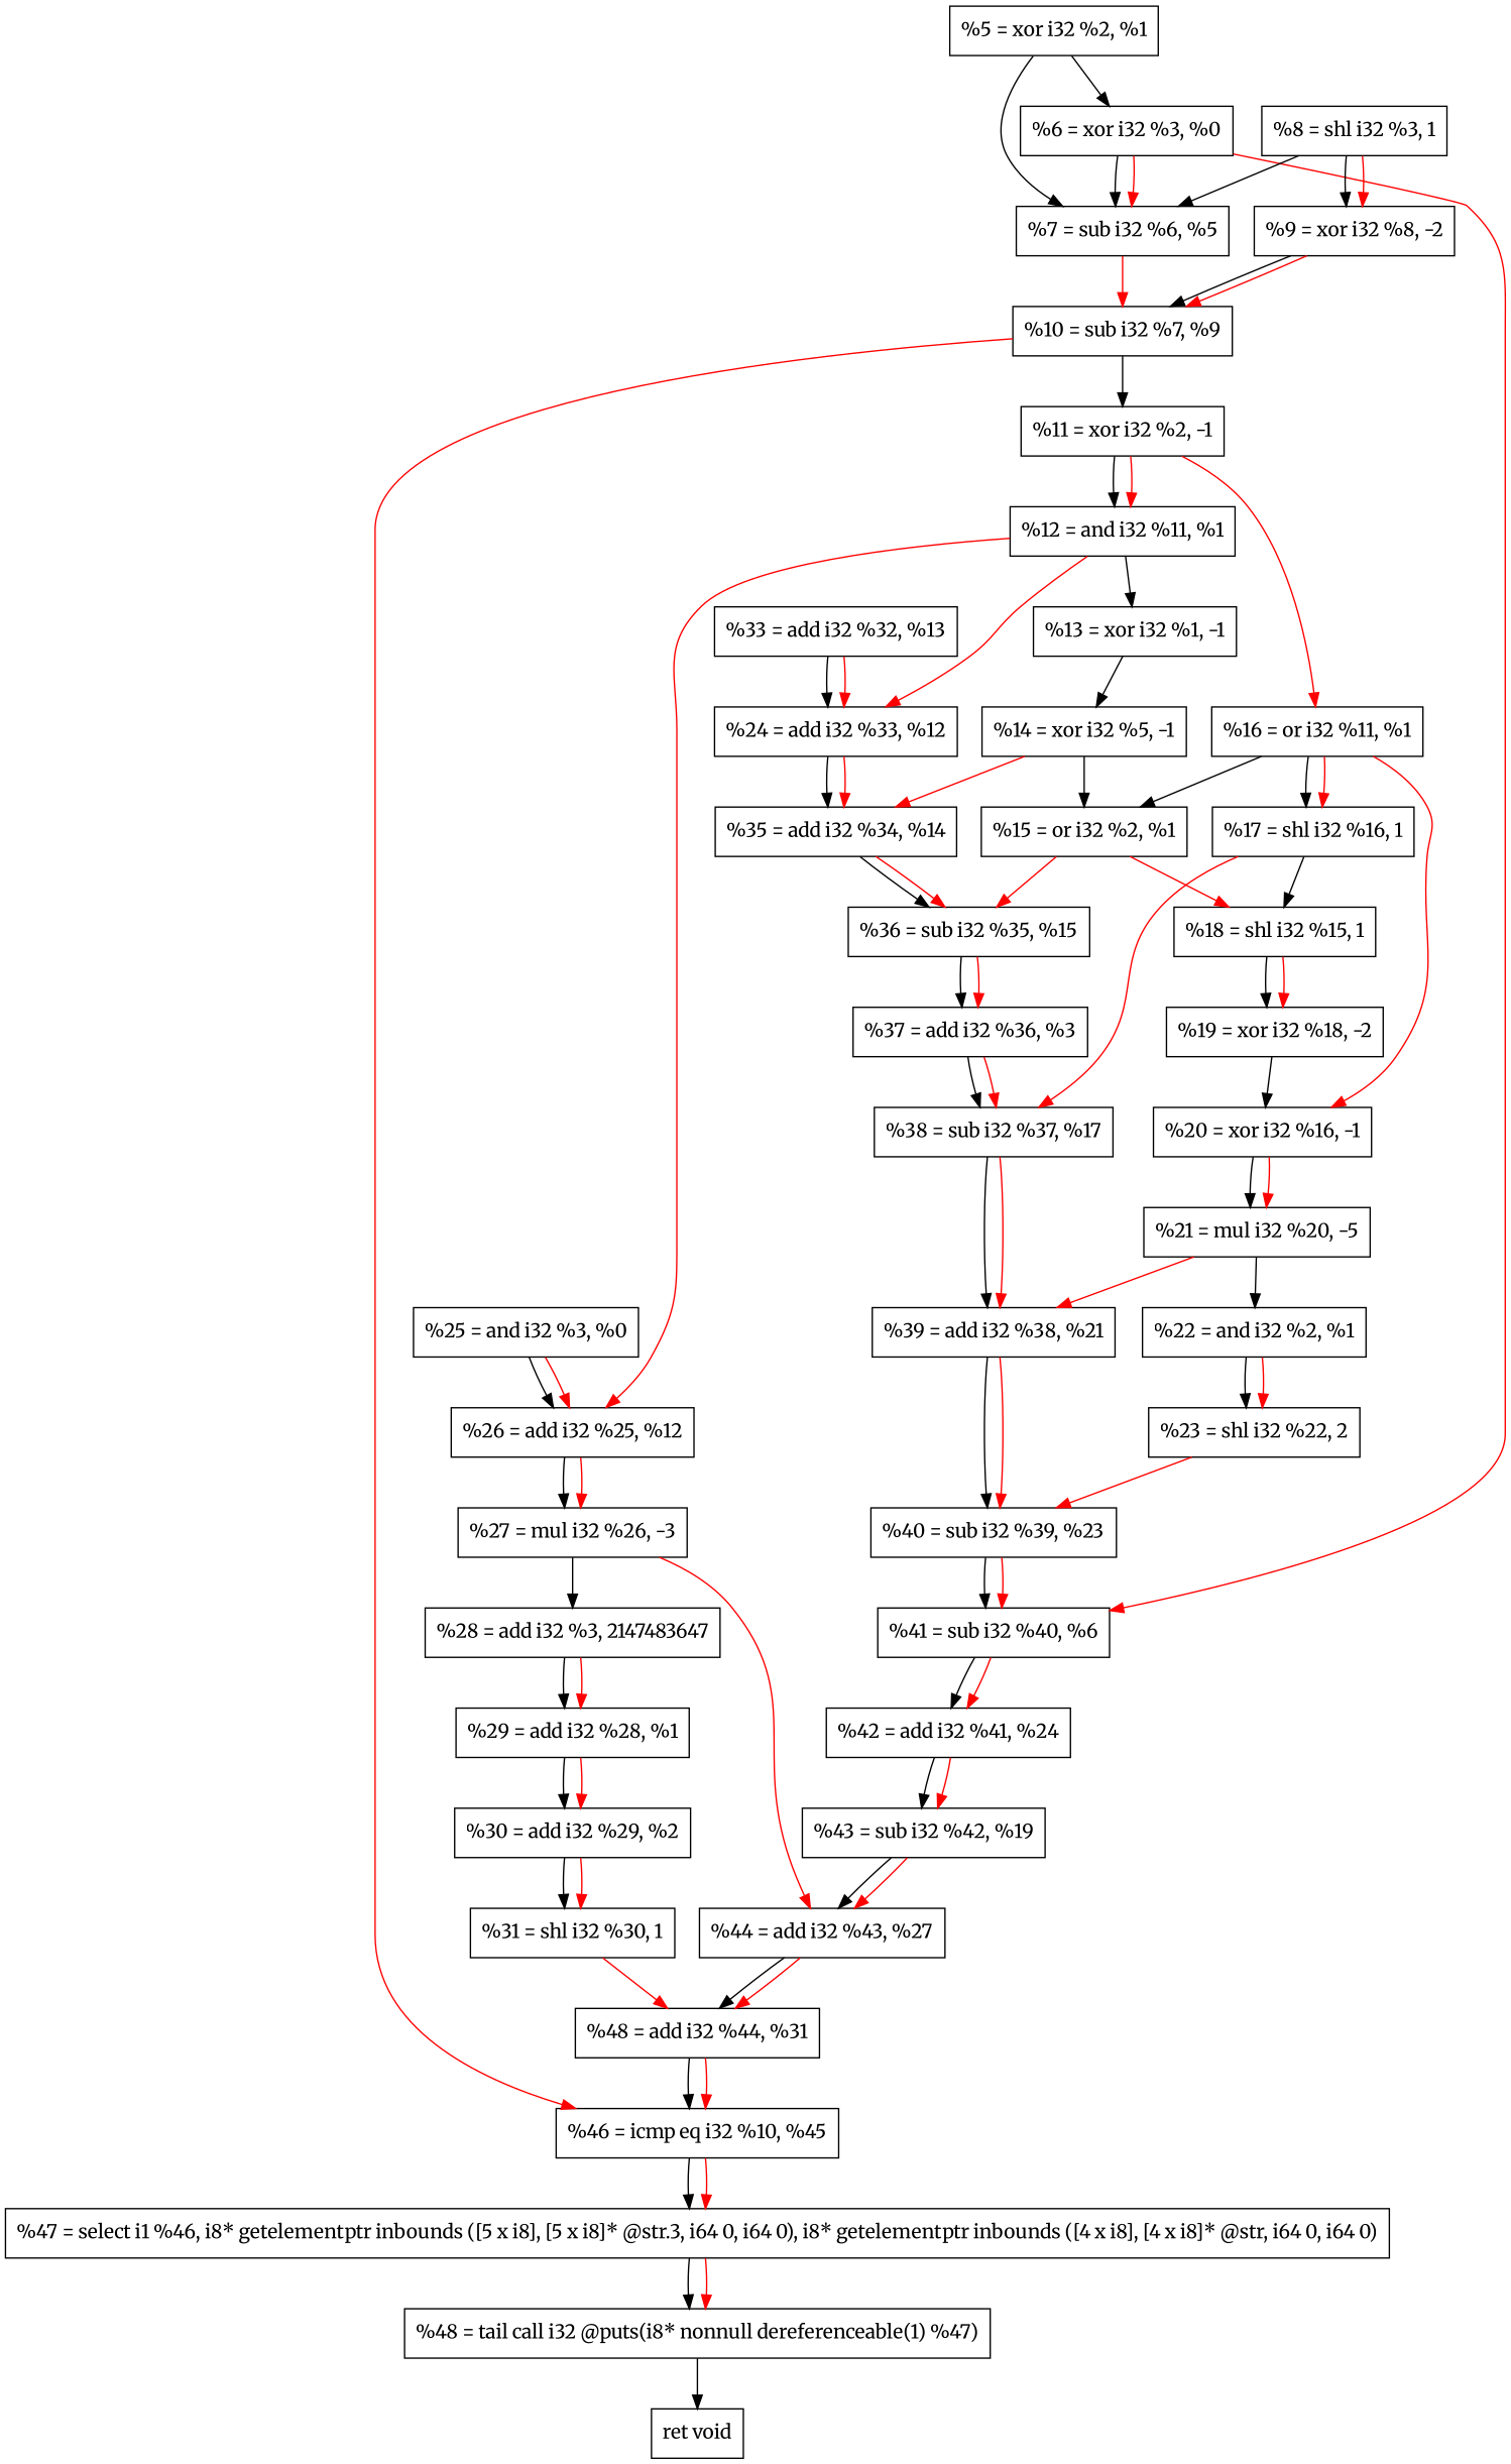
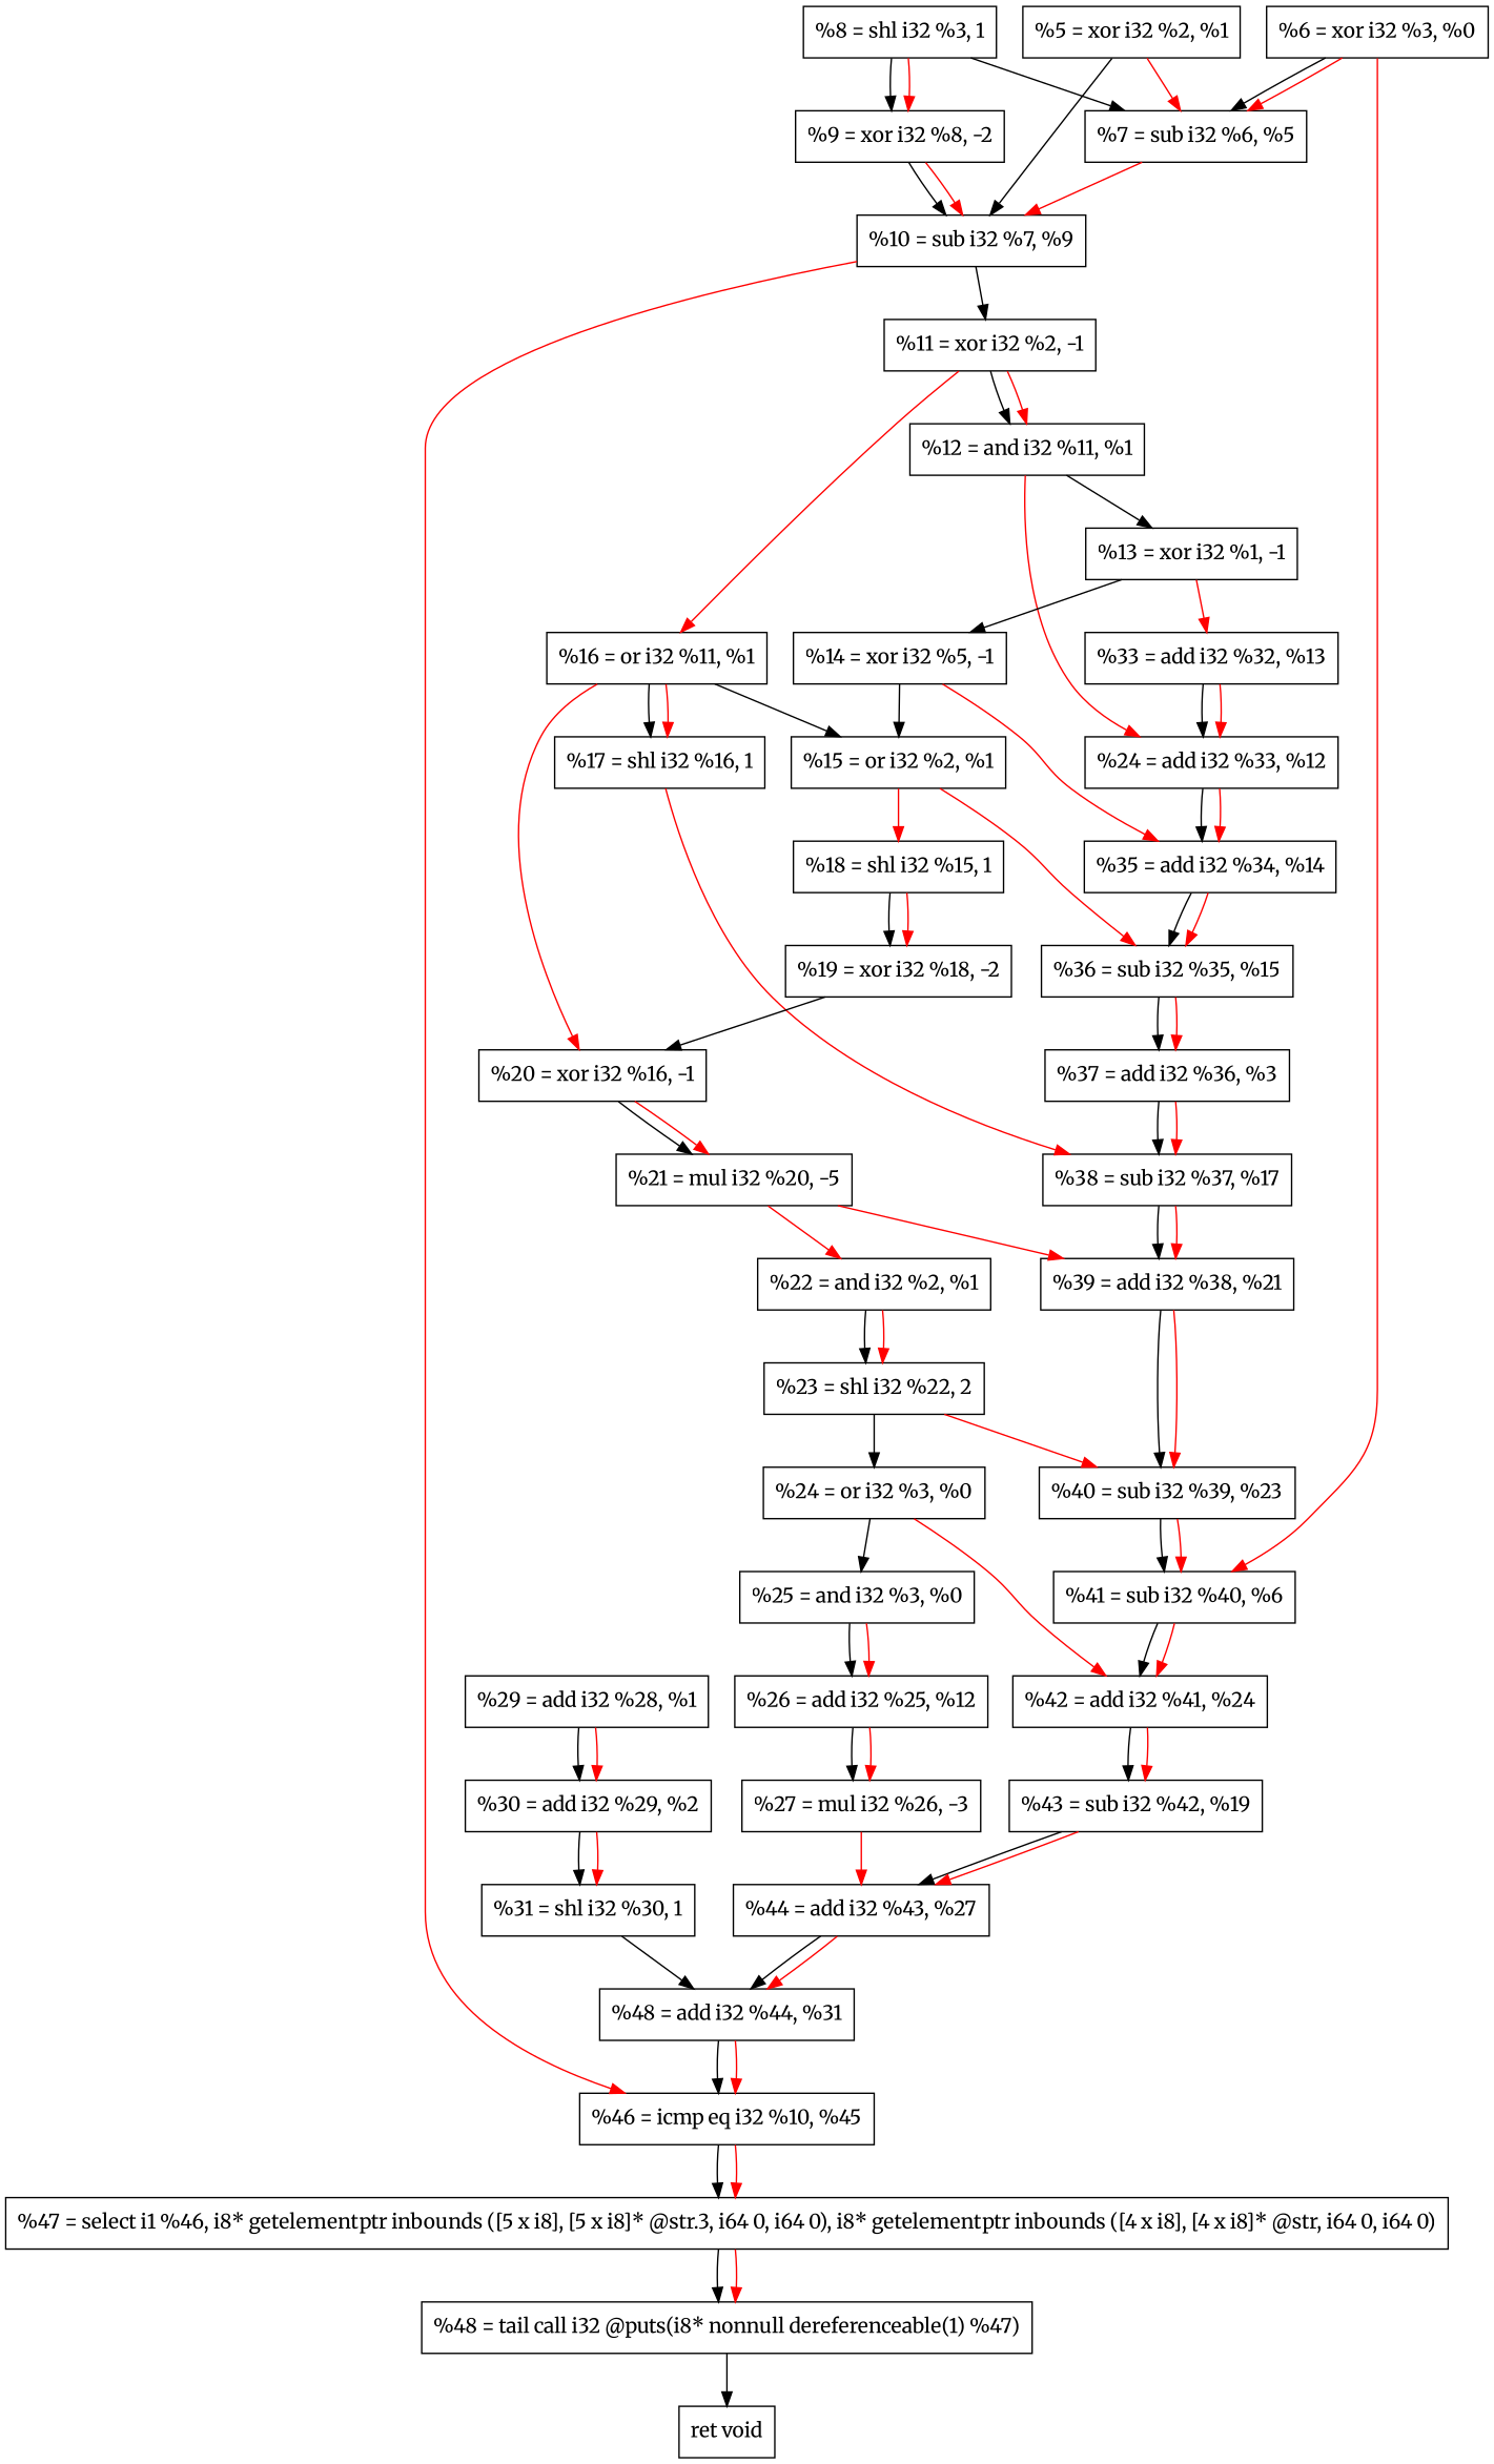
  digraph {
    fontname=Merriweather
    node [fontname=Merriweather shape=record]
    edge [fontname=Merriweather color=red]
    n1 [label="  %5 = xor i32 %2, %1"]
    n2 [label="  %6 = xor i32 %3, %0"]
    n3 [label="  %7 = sub i32 %6, %5"]
    n4 [label="  %41 = sub i32 %40, %6"]
    n5 [label="  %10 = sub i32 %7, %9"]
    n6 [label="  %14 = xor i32 %5, -1"]
    n7 [label="  %15 = or i32 %2, %1"]
    n8 [label="  %35 = add i32 %34, %14"]
    n9 [label="  %42 = add i32 %41, %24"]
    n10 [label="  %8 = shl i32 %3, 1"]
    n11 [label="  %9 = xor i32 %8, -2"]
    n12 [label="  %11 = xor i32 %2, -1"]
    n13 [label="  %46 = icmp eq i32 %10, %45"]
    n14 [label="  %12 = and i32 %11, %1"]
    n15 [label="  %16 = or i32 %11, %1"]
    n16 [label="  %47 = select i1 %46, i8* getelementptr inbounds ([5 x i8], [5 x i8]* @str.3, i64 0, i64 0), i8* getelementptr inbounds ([4 x i8], [4 x i8]* @str, i64 0, i64 0)"]
    n17 [label="  %13 = xor i32 %1, -1"]
    n18 [label="  %26 = add i32 %25, %12"]
    n19 [label="%24 = add i32 %33, %12"]
    n20 [label="  %17 = shl i32 %16, 1"]
    n21 [label="  %20 = xor i32 %16, -1"]
    n22 [label="  %33 = add i32 %32, %13"]
    n23 [label="  %27 = mul i32 %26, -3"]
    n24 [label="  %18 = shl i32 %15, 1"]
    n25 [label="  %36 = sub i32 %35, %15"]
    n26 [label="  %19 = xor i32 %18, -2"]
    n27 [label="  %37 = add i32 %36, %3"]
    n28 [label="  %38 = sub i32 %37, %17"]
    n29 [label="  %21 = mul i32 %20, -5"]
    n30 [label="  %39 = add i32 %38, %21"]
    n31 [label="  %43 = sub i32 %42, %19"]
    n32 [label="  %44 = add i32 %43, %27"]
    n33 [label="  %22 = and i32 %2, %1"]
    n34 [label="  %23 = shl i32 %22, 2"]
    n35 [label="  %40 = sub i32 %39, %23"]
+   n36 [label="  %24 = or i32 %3, %0"]
    n37 [label="  %25 = and i32 %3, %0"]
-   n38 [label="  %28 = add i32 %3, 2147483647"]
    n39 [label="  %29 = add i32 %28, %1"]
    n40 [label="%48 = add i32 %44, %31"]
    n41 [label="  %30 = add i32 %29, %2"]
    n42 [label="  %31 = shl i32 %30, 1"]
    n43 [label="  %48 = tail call i32 @puts(i8* nonnull dereferenceable(1) %47)"]
    n44 [label="  ret void"]
-   n1 -> n2 [color=""]
-   n1 -> n3 [color=black]
+   n1 -> n5 [color=""]
+   n1 -> n3
    n2 -> n3 [color=""]
    n2 -> n3
    n2 -> n4
    n3 -> n5
    n4 -> n9 [color=""]
    n4 -> n9
    n5 -> n12 [color=""]
    n5 -> n13
    n6 -> n7 [color=""]
    n6 -> n8
    n7 -> n24
    n7 -> n25
    n8 -> n25 [color=""]
    n8 -> n25
    n9 -> n31 [color=""]
    n9 -> n31
    n10 -> n3 [color=""]
    n10 -> n11 [color=""]
    n10 -> n11
    n11 -> n5 [color=""]
    n11 -> n5
    n12 -> n14 [color=""]
    n12 -> n14
    n12 -> n15
    n13 -> n16 [color=""]
    n13 -> n16
    n14 -> n17 [color=""]
-   n14 -> n18
    n14 -> n19
    n15 -> n7 [color=""]
    n15 -> n20 [color=""]
    n15 -> n20
    n15 -> n21
    n16 -> n43 [color=""]
    n16 -> n43
    n17 -> n6 [color=""]
+   n17 -> n22
    n18 -> n23 [color=""]
    n18 -> n23
    n19 -> n8 [color=""]
    n19 -> n8
-   n20 -> n24 [color=""]
    n20 -> n28
    n21 -> n29 [color=""]
    n21 -> n29
    n22 -> n19 [color=""]
    n22 -> n19
    n23 -> n32
-   n23 -> n38 [color=""]
    n24 -> n26 [color=""]
    n24 -> n26
    n25 -> n27 [color=""]
    n25 -> n27
    n26 -> n21 [color=""]
    n27 -> n28 [color=""]
    n27 -> n28
    n28 -> n30 [color=""]
    n28 -> n30
    n29 -> n30
-   n29 -> n33 [color=""]
+   n29 -> n33
    n30 -> n35 [color=""]
    n30 -> n35
    n31 -> n32 [color=""]
    n31 -> n32
    n32 -> n40 [color=""]
    n32 -> n40
    n33 -> n34 [color=""]
    n33 -> n34
    n34 -> n35
+   n34 -> n36 [color=""]
    n35 -> n4 [color=""]
    n35 -> n4
+   n36 -> n9
+   n36 -> n37 [color=""]
    n37 -> n18 [color=""]
    n37 -> n18
-   n38 -> n39 [color=""]
-   n38 -> n39
    n39 -> n41 [color=""]
    n39 -> n41
    n40 -> n13 [color=""]
    n40 -> n13
    n41 -> n42 [color=""]
    n41 -> n42
-   n42 -> n40
+   n42 -> n40 [color=black]
    n43 -> n44 [color=""]
  }
